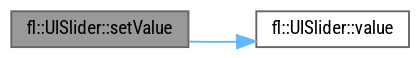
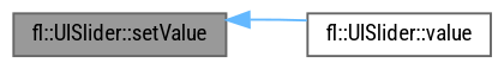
  digraph {
    rankdir=LR
    fontname="Roboto Condensed"
    node [fontname="Roboto Condensed" fontsize=10 shape=box style=filled]
    n1 [color=gray40 fillcolor=grey60 fontcolor=black height=0.2 label="fl::UISlider::setValue" width=0.4]
    n2 [color=grey40 fillcolor=white height=0.2 label="fl::UISlider::value" width=0.4]
-   n1 -> n2 [color=steelblue1 fontname="Roboto Condensed" fontsize=10 labelfontname=Helvetica labelfontsize=10 style=solid]
+   n2 -> n1 [color=steelblue1 fontname="Roboto Condensed" fontsize=10 labelfontname=Helvetica labelfontsize=10 style=solid]
  }
